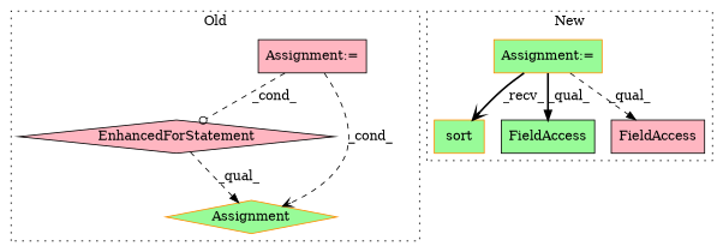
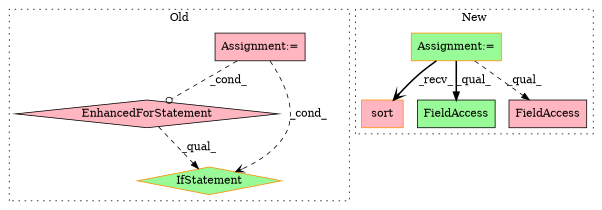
  digraph {
    node [a=7 color=black fillcolor=palegreen l="53,2" s="5678,5756" shape=box style=filled]
    edge [arrowhead=normal style=dashed]
    n1 [a=70 fillcolor=lightpink label=EnhancedForStatement shape=diamond]
    n2 [fillcolor=lightpink label="Assignment:="]
-   n3 [a=25 color=darkorange l="4,2" label=Assignment s="5860,5880" shape=diamond]
-   n4 [a=32 color=darkorange l="5,1" label=sort s="4928,4953"]
+   n3 [a=25 color=darkorange l="4,2" label=IfStatement s="5860,5880" shape=diamond]
+   n4 [a=32 color=darkorange fillcolor=lightpink l="5,1" label=sort s="4928,4953"]
    n5 [color=darkorange l=46 label="Assignment:=" s=4866]
    n6 [a=22 l=20 label=FieldAccess s=5068]
    n7 [a=22 fillcolor=lightpink l=19 label=FieldAccess s=5297]
    subgraph cluster_1 {
      label=Old
      style=dotted
      n1
      n2
      n3
    }
    subgraph cluster_2 {
      label=New
      style=dotted
      n4
      n5
      n6
      n7
    }
    n1 -> n3 [label=_qual_]
    n2 -> n1 [arrowhead=odot label=_cond_]
    n2 -> n3 [arrowhead=vee label=_cond_]
    n5 -> n4 [arrowhead=vee label=_recv_ style=bold]
    n5 -> n6 [label=_qual_ style=bold]
    n5 -> n7 [label=_qual_]
  }
